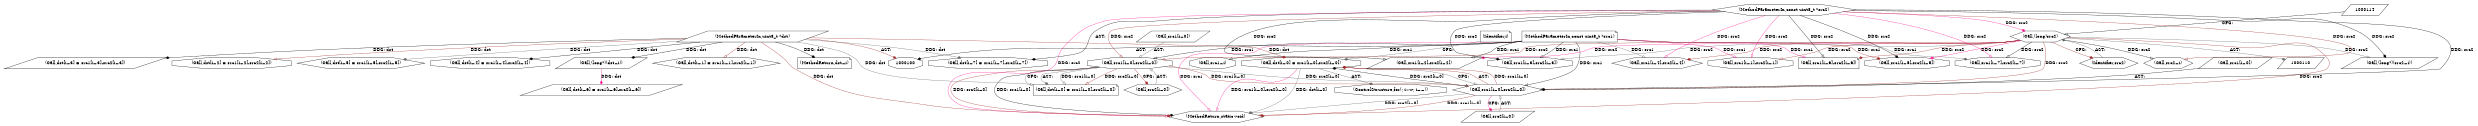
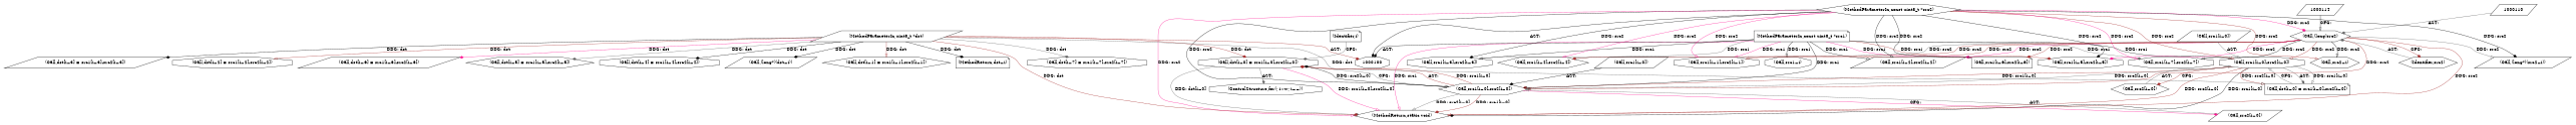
  digraph {
    node [shape=octagon]
    edge [arrowhead=onormal color=black]
    n1 [label="(Call,dst[i+0] = src1[i+0]-src2[i+0])"]
    n2 [label="(Call,src1[i+0]-src2[i+0])" shape=hexagon]
    n3 [label="(ControlStructure,for(; i<w; i++))"]
    n4 [label="(MethodReturn,static void)" shape=hexagon]
    n5 [label="(Call,src2[i+0])" shape=parallelogram]
    n6 [label="(Call,src1[i+0]-src2[i+0])"]
    n7 [label="(Call,src2[i+0])" shape=hexagon]
    n8 [label="(Call,dst[i+0] = src1[i+0]-src2[i+0])" shape=note]
    n9 [label="(MethodParameterIn,const uint8_t *src1)" shape=note]
    n10 [label="(Call,src1[i+2]-src2[i+2])" shape=parallelogram]
    n11 [label="(Call,src1[i+3]-src2[i+3])"]
    n12 [label="(Call,src1[i+4]-src2[i+4])" shape=hexagon]
    n13 [label="(Call,src1[i+1]-src2[i+1])"]
    n14 [label="(Call,src1+i)"]
    n15 [label="(Call,src1[i+6]-src2[i+6])" shape=note]
    n16 [label="(Call,src1[i+5]-src2[i+5])"]
    n17 [label="(Call,src1[i+7]-src2[i+7])"]
    1000100
    n19 [label="(Call,(long)src2)" shape=hexagon]
    n20 [label="(Call,src2+i)" shape=hexagon]
    n21 [label="(Call,(long*)(src2+i))" shape=parallelogram]
    n22 [label="(Identifier,src2)" shape=hexagon]
    n23 [label="(MethodParameterIn,const uint8_t *src2)" shape=hexagon]
    n24 [label="(MethodParameterIn,uint8_t *dst)" shape=parallelogram]
    n25 [label="(MethodReturn,dst+i)" shape=note]
    n26 [label="(Call,dst[i+7] = src1[i+7]-src2[i+7])"]
    n27 [label="(Call,dst[i+3] = src1[i+3]-src2[i+3])" shape=parallelogram]
    n28 [label="(Call,dst[i+2] = src1[i+2]-src2[i+2])"]
    n29 [label="(Call,dst[i+6] = src1[i+6]-src2[i+6])" shape=parallelogram]
    n30 [label="(Call,dst[i+5] = src1[i+5]-src2[i+5])" shape=hexagon]
    n31 [label="(Call,dst[i+4] = src1[i+4]-src2[i+4])"]
    n32 [label="(Call,(long*)(dst+i))" shape=parallelogram]
    n33 [label="(Call,dst[i+1] = src1[i+1]-src2[i+1])" shape=hexagon]
    n34 [label="(Call,src1[i+0])" shape=parallelogram]
    n35 [label="(Identifier,i)" shape=note]
    n36 [label="(Call,src1[i+0])" shape=parallelogram]
    1000110 [shape=parallelogram]
    1000114 [shape=parallelogram]
    n1 -> n2 [color=gray40 label="CFG: "]
    n1 -> n3 [arrowhead=diamond color=gray40 label="AST: "]
    n1 -> n4 [arrowhead=diamond color=gray40 label="DDG: dst[i+0]"]
    n1 -> n4 [color=deeppink label="DDG: src1[i+0]-src2[i+0]"]
    n2 -> n1 [arrowhead=diamond color=brown label="AST: "]
    n2 -> n1 [arrowhead=diamond color=brown label="DDG: src1[i+0]"]
    n2 -> n1 [arrowhead=diamond label="DDG: src2[i+0]"]
    n2 -> n4 [color=gray40 label="DDG: src2[i+0]"]
    n2 -> n4 [arrowhead=diamond color=brown label="DDG: src1[i+0]"]
    n2 -> n5 [arrowhead=diamond color=deeppink label="CFG: "]
    n5 -> n2 [color=gray40 label="AST: "]
    n6 -> n2 [arrowhead=diamond color=brown label="DDG: src1[i+0]"]
    n6 -> n2 [arrowhead=diamond color=gray40 label="DDG: src2[i+0]"]
    n6 -> n4 [color=brown label="DDG: src2[i+0]"]
    n6 -> n4 [arrowhead=diamond label="DDG: src1[i+0]"]
    n6 -> n7 [arrowhead=diamond color=brown label="CFG: "]
    n6 -> n8 [arrowhead=diamond color=gray40 label="AST: "]
    n6 -> n8 [color=gray40 label="DDG: src1[i+0]"]
    n6 -> n8 [color=brown label="DDG: src2[i+0]"]
    n7 -> n6 [color=gray40 label="AST: "]
    n8 -> n6 [color=gray40 label="CFG: "]
    n9 -> n2 [label="DDG: src1"]
    n9 -> n4 [color=deeppink label="DDG: src1"]
    n9 -> n6 [label="DDG: src1"]
    n9 -> n10 [label="DDG: src1"]
    n9 -> n11 [label="DDG: src1"]
    n9 -> n12 [color=gray40 label="DDG: src1"]
    n9 -> n13 [color=deeppink label="DDG: src1"]
    n9 -> n14 [label="DDG: src1"]
    n9 -> n15 [color=deeppink label="DDG: src1"]
    n9 -> n16 [arrowhead=diamond color=brown label="DDG: src1"]
    n9 -> n17 [arrowhead=diamond color=gray40 label="DDG: src1"]
    n9 -> 1000100 [arrowhead=diamond label="AST: "]
    n19 -> n2 [color=brown label="DDG: src2"]
    n19 -> n4 [color=brown label="DDG: src2"]
    n19 -> n6 [color=brown label="DDG: src2"]
    n19 -> n10 [arrowhead=diamond color=deeppink label="DDG: src2"]
    n19 -> n11 [color=gray40 label="DDG: src2"]
    n19 -> n12 [arrowhead=diamond color=brown label="DDG: src2"]
    n19 -> n13 [color=brown label="DDG: src2"]
    n19 -> n15 [arrowhead=diamond color=brown label="DDG: src2"]
    n19 -> n16 [arrowhead=diamond color=deeppink label="DDG: src2"]
    n19 -> n17 [label="DDG: src2"]
    n19 -> n20 [label="DDG: src2"]
    n19 -> n21 [color=gray40 label="DDG: src2"]
    n19 -> n22 [arrowhead=diamond color=brown label="CFG: "]
    n22 -> n19 [arrowhead=diamond color=gray40 label="AST: "]
    n23 -> n2 [label="DDG: src2"]
    n23 -> n4 [color=deeppink label="DDG: src2"]
    n23 -> n6 [color=brown label="DDG: src2"]
    n23 -> n10 [label="DDG: src2"]
    n23 -> n11 [arrowhead=diamond label="DDG: src2"]
    n23 -> n12 [color=deeppink label="DDG: src2"]
    n23 -> n13 [color=deeppink label="DDG: src2"]
    n23 -> n15 [label="DDG: src2"]
    n23 -> n16 [arrowhead=diamond label="DDG: src2"]
    n23 -> n17 [color=deeppink label="DDG: src2"]
-   n23 -> n26 [arrowhead=diamond label="AST: "]
+   n23 -> 1000100 [arrowhead=diamond label="AST: "]
    n23 -> n19 [arrowhead=diamond color=deeppink label="DDG: src2"]
    n23 -> n20 [color=brown label="DDG: src2"]
    n23 -> n21 [arrowhead=diamond label="DDG: src2"]
    n24 -> n1 [arrowhead=diamond color=brown label="DDG: dst"]
    n24 -> n4 [arrowhead=diamond color=brown label="DDG: dst"]
    n24 -> n8 [color=gray40 label="DDG: dst"]
    n24 -> 1000100 [arrowhead=diamond color=brown label="AST: "]
    n24 -> n25 [arrowhead=diamond label="DDG: dst"]
    n24 -> n26 [arrowhead=diamond color=gray40 label="DDG: dst"]
    n24 -> n27 [arrowhead=diamond label="DDG: dst"]
    n24 -> n28 [color=brown label="DDG: dst"]
-   n32 -> n29 [arrowhead=diamond color=deeppink label="DDG: dst"]
+   n24 -> n29 [arrowhead=diamond color=deeppink label="DDG: dst"]
    n24 -> n30 [arrowhead=diamond color=gray40 label="DDG: dst"]
    n24 -> n31 [arrowhead=diamond label="DDG: dst"]
    n24 -> n32 [arrowhead=diamond label="DDG: dst"]
    n24 -> n33 [color=brown label="DDG: dst"]
    n34 -> n2 [arrowhead=diamond label="AST: "]
    n35 -> n1 [arrowhead=diamond color=gray40 label="CFG: "]
    n36 -> n6 [color=gray40 label="AST: "]
-   n19 -> 1000110 [arrowhead=diamond color=gray40 label="AST: "]
+   1000110 -> n19 [arrowhead=diamond color=gray40 label="AST: "]
    1000114 -> n19 [label="CFG: "]
  }
